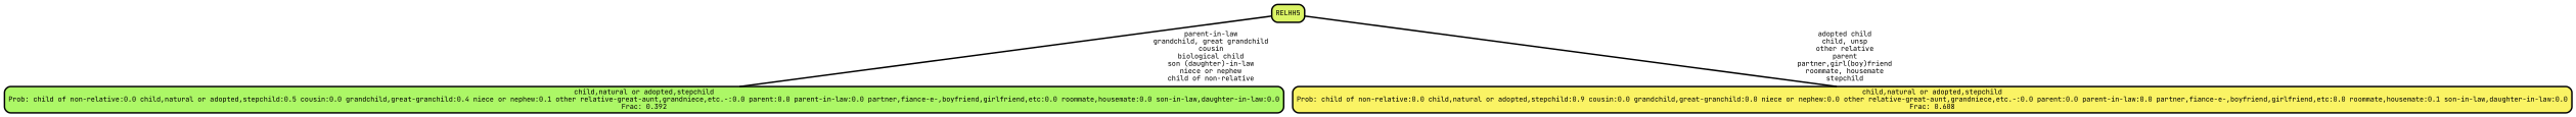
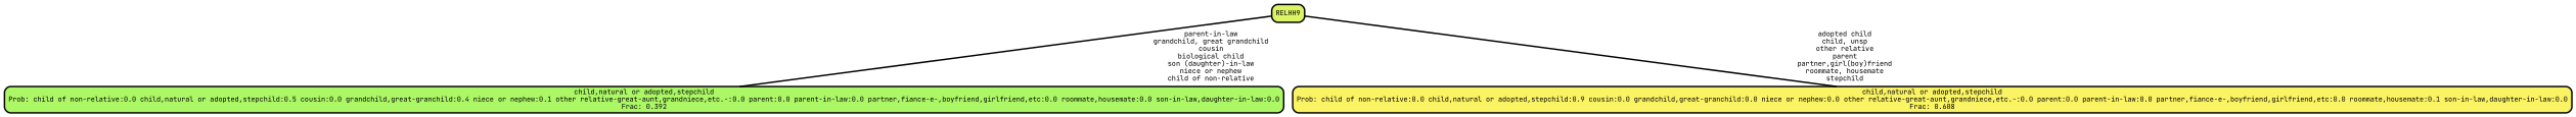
  graph {
    ranksep="0 equally"
    splines=straight
    fontname="JetBrains Mono"
    node [color=black fontcolor=black fontname="JetBrains Mono" penwidth=3 shape=box style="filled, rounded"]
    edge [color=black fontname="JetBrains Mono" penwidth=3]
    n1 [fillcolor="#acf766" label="child,natural or adopted,stepchild\nProb: child of non-relative:0.0 child,natural or adopted,stepchild:0.5 cousin:0.0 grandchild,great-granchild:0.4 niece or nephew:0.1 other relative-great-aunt,grandniece,etc.-:0.0 parent:0.0 parent-in-law:0.0 partner,fiance-e-,boyfriend,girlfriend,etc:0.0 roommate,housemate:0.0 son-in-law,daughter-in-law:0.0\nFrac: 0.392"]
-   n2 [fillcolor="#dbf465" label=RELHH5]
+   n2 [fillcolor="#dbf465" label=RELHH9]
    n3 [fillcolor="#faf364" label="child,natural or adopted,stepchild\nProb: child of non-relative:0.0 child,natural or adopted,stepchild:0.9 cousin:0.0 grandchild,great-granchild:0.0 niece or nephew:0.0 other relative-great-aunt,grandniece,etc.-:0.0 parent:0.0 parent-in-law:0.0 partner,fiance-e-,boyfriend,girlfriend,etc:0.0 roommate,housemate:0.1 son-in-law,daughter-in-law:0.0\nFrac: 0.608"]
    subgraph sub_1 {
      rank=same
    }
    n2 -- n1 [label=" parent-in-law\n grandchild, great grandchild\n cousin\n biological child\n son (daughter)-in-law\n niece or nephew\n child of non-relative"]
    n2 -- n3 [label=" adopted child\n child, unsp\n other relative\n parent\n partner,girl(boy)friend\n roommate, housemate\n stepchild"]
  }
